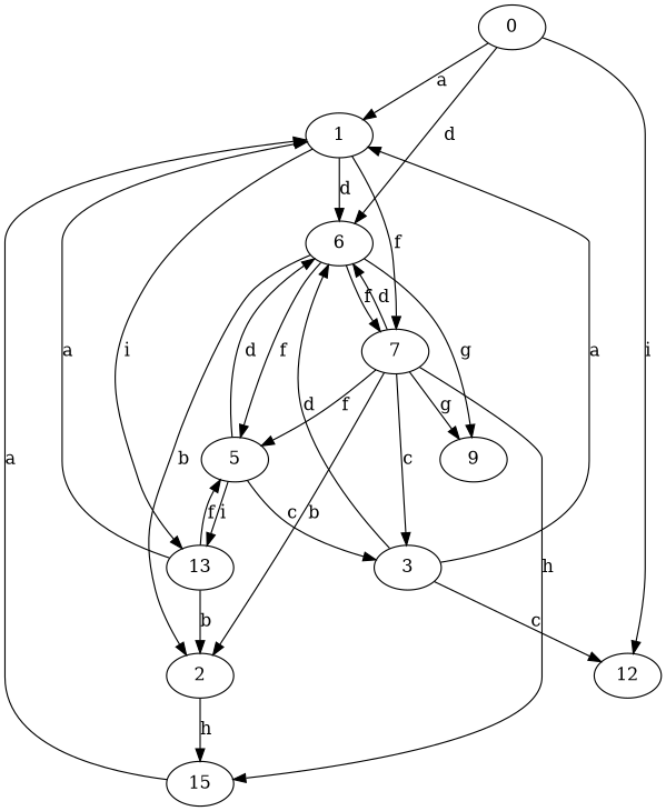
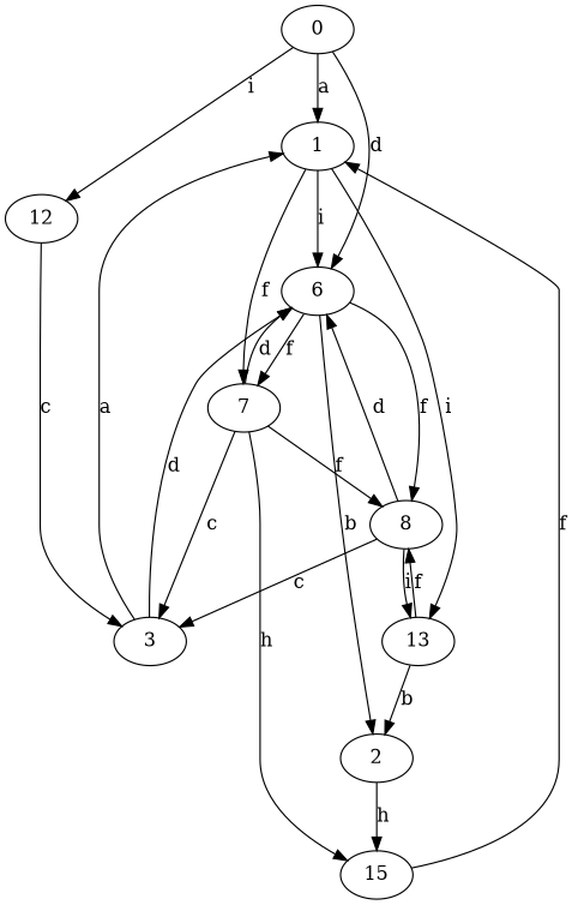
  strict digraph {
    0
    1
    6
    12
    7
    13
    2
-   8 [label=5]
-   9
+   8
    3
    n11 [label=15]
    0 -> 1 [label=a]
    0 -> 6 [label=d]
    0 -> 12 [label=i]
-   1 -> 6 [label=d]
+   1 -> 6 [label=i]
    1 -> 7 [label=f]
    1 -> 13 [label=i]
    6 -> 7 [label=f]
    6 -> 2 [label=b]
    6 -> 8 [label=f]
-   6 -> 9 [label=g]
-   3 -> 12 [label=c]
+   12 -> 3 [label=c]
    7 -> 6 [label=d]
-   7 -> 2 [label=b]
    7 -> 8 [label=f]
-   7 -> 9 [label=g]
    7 -> 3 [label=c]
    7 -> n11 [label=h]
-   13 -> 1 [label=a]
    13 -> 2 [label=b]
    13 -> 8 [label=f]
    2 -> n11 [label=h]
    8 -> 6 [label=d]
    8 -> 13 [label=i]
    8 -> 3 [label=c]
    3 -> 1 [label=a]
    3 -> 6 [label=d]
-   n11 -> 1 [label=a]
+   n11 -> 1 [label=f]
  }
